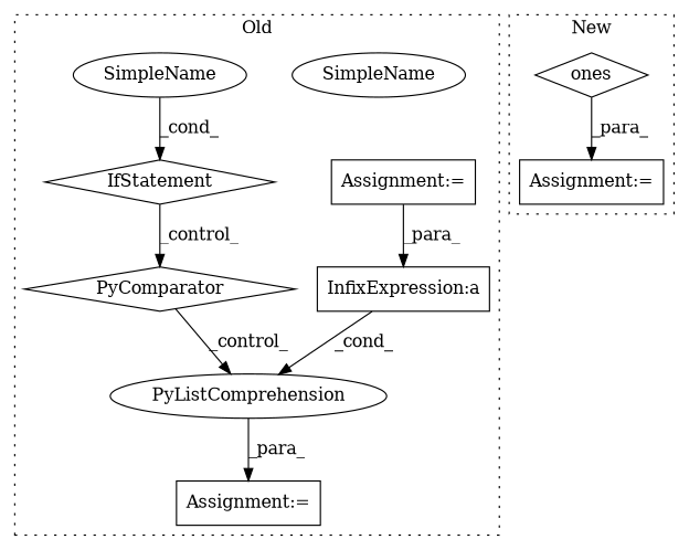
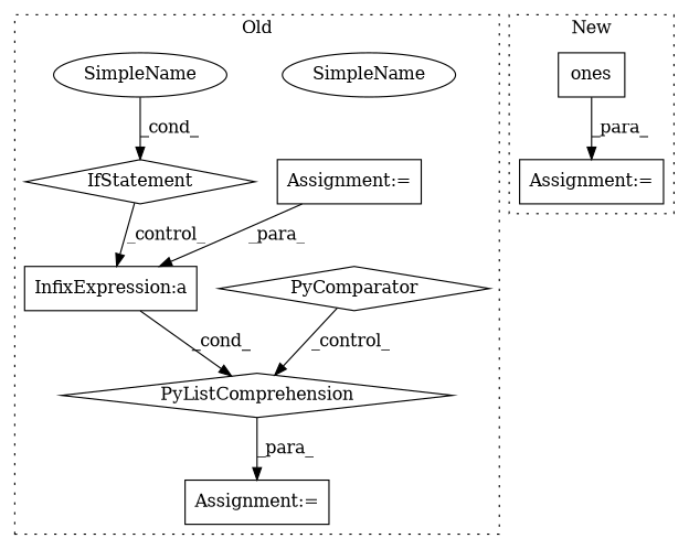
  digraph {
    node [a=7 l=31 s=2926 shape=box]
-   n1 [a=109 l=118 label=PyListComprehension s=2847 shape=ellipse]
+   n1 [a=109 l=118 label=PyListComprehension s=2847 shape=diamond]
    n2 [a=113 label=PyComparator shape=diamond]
    n3 [l=14 label="Assignment:=" s=2833]
    n4 [l=1 label="Assignment:=" s=2754]
    n5 [a=27 l=3 label="InfixExpression:a" s=2856]
    n6 [a=25 label=IfStatement shape=diamond]
    n7 [a=42 l=5 label=SimpleName s=2952 shape=ellipse]
    n8 [a=42 l=5 label=SimpleName s=2952 shape=ellipse]
-   n9 [a=32 l="5,1" label=ones s="2342,2365" shape=diamond]
+   n9 [a=32 l="5,1" label=ones s="2342,2365"]
    n10 [l=1 label="Assignment:=" s=2335]
    subgraph cluster_1 {
      label=Old
      style=dotted
      n1
      n2
      n3
      n4
      n5
      n6
      n7
      n8
    }
    subgraph cluster_2 {
      label=New
      style=dotted
      n9
      n10
    }
    n1 -> n3 [label=_para_]
    n2 -> n1 [label=_control_]
    n4 -> n5 [label=_para_]
    n5 -> n1 [label=_cond_]
-   n6 -> n2 [label=_control_]
+   n6 -> n5 [label=_control_]
    n8 -> n6 [label=_cond_]
    n9 -> n10 [label=_para_]
  }
